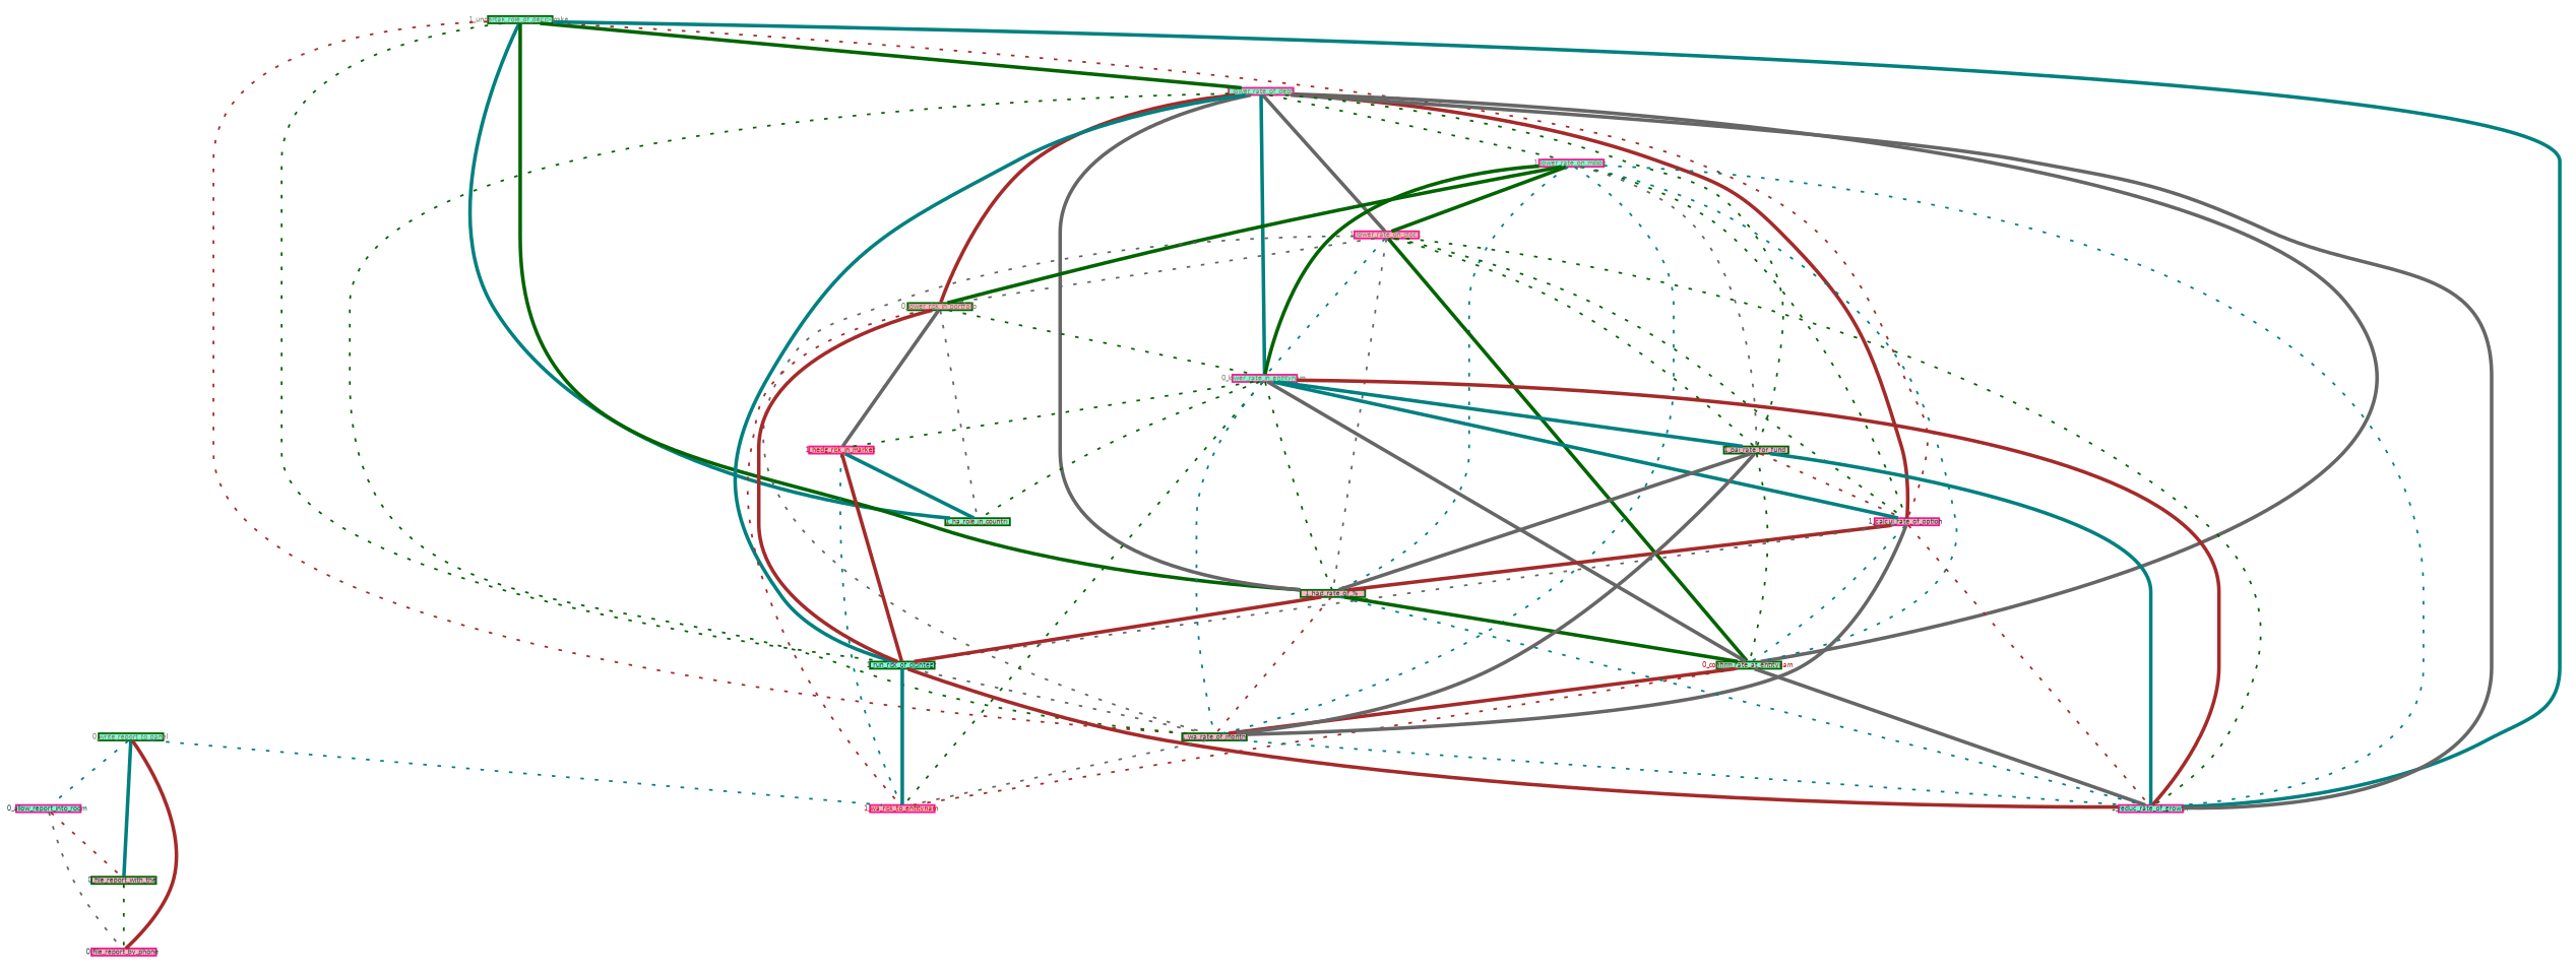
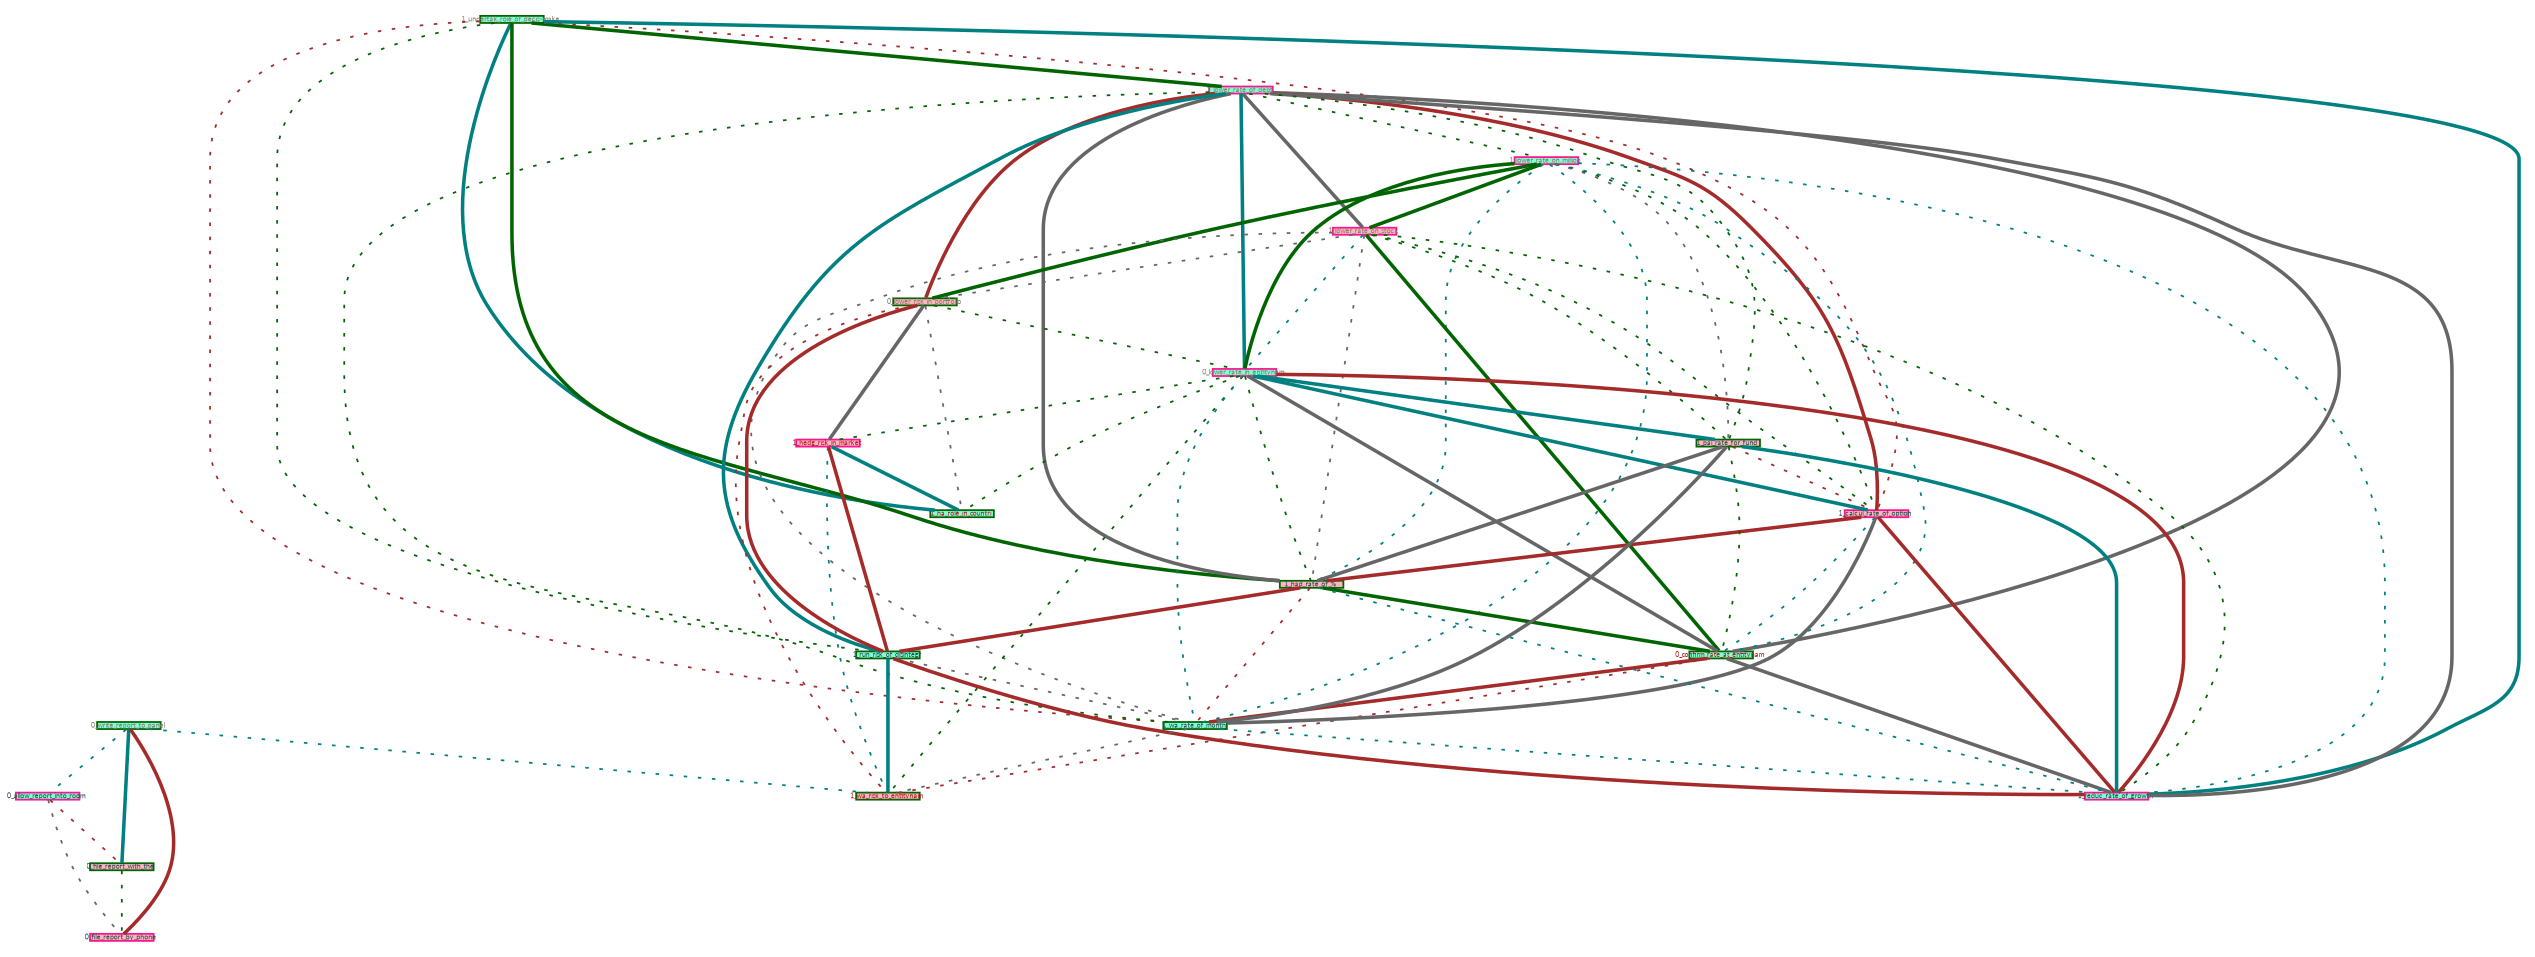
  graph {
    fontname=Lato
    node [color=darkgreen fillcolor=aquamarine fixedsize=true fontcolor="#2f4f4f" fontname=Lato fontsize=4 shape=polygon style=filled]
    edge [color=darkgreen fontname=Lato style=dotted w=1]
    "1_undertak_role_of_decis-make " [fontcolor="#8b7d6b" height=.06 width=.5]
    "1_lower_rate_of_debt " [color=deeppink fontcolor="#8b7d6b" height=.06 width=.5]
    "0_write_report_to_panel " [fontcolor="#8b7d6b" height=.06 width=.5]
    "1_lower_rate_on_million " [color=deeppink fontcolor="#8b7d6b" height=.06 width=.5]
    "1_lower_rate_on_stock " [color=deeppink fillcolor=lightpink fontcolor="#8b7d6b" height=.06 width=.5]
    "0_lower_risk_in_portfolio " [fillcolor=lightpink fontcolor="#8b7d6b" height=.06 width=.5]
    "0_lower_rate_in_entitynam " [color=deeppink fontcolor="#8b7d6b" height=.06 width=.5]
    "1_hedg_risk_in_market " [color=deeppink fillcolor=lightpink fontcolor="#b22222" height=.06 width=.5]
    "1_ha_role_in_countri " [fontcolor="#b22222" height=.06 width=.5]
    "0_confirm_rate_at_entitynam " [fontcolor="#b22222" height=.06 width=.5]
-   "1_wa_risk_to_entitynam " [color=deeppink fillcolor=lightpink fontcolor="#b22222" height=.06 width=.5]
+   "1_wa_risk_to_entitynam " [fillcolor=lightpink fontcolor="#b22222" height=.06 width=.5]
    "1_calcul_rate_of_option " [color=deeppink fillcolor=lightpink height=.06 width=.5]
    "1_had_rate_of_% " [fillcolor=lightpink height=.06 width=.5]
    "1_run_risk_of_disintegr " [height=.06 width=.5]
-   "1_wa_rate_of_month " [fillcolor=lightpink height=.06 width=.5]
+   "1_wa_rate_of_month " [height=.06 width=.5]
    "1_reduc_rate_of_growth " [color=deeppink height=.06 width=.5]
    "1_pai_rate_for_fund " [fillcolor=lightpink height=.06 width=.5]
    "0_allow_report_into_room " [color=deeppink height=.06 width=.5]
    "0_file_report_with_the " [fillcolor=lightpink height=.06 width=.5]
    "0_file_report_by_phone " [color=deeppink fillcolor=lightpink height=.06 width=.5]
    subgraph sub_1 {
      "1_undertak_role_of_decis-make "
      "1_lower_rate_of_debt "
      "0_write_report_to_panel "
      "1_lower_rate_on_million "
      "1_lower_rate_on_stock "
      "0_lower_risk_in_portfolio "
      "0_lower_rate_in_entitynam "
    }
    subgraph sub_2 {
      "1_hedg_risk_in_market "
      "1_ha_role_in_countri "
      "0_confirm_rate_at_entitynam "
      "1_wa_risk_to_entitynam "
    }
    "1_undertak_role_of_decis-make " -- "1_lower_rate_of_debt " [style=bold]
    "1_undertak_role_of_decis-make " -- "1_ha_role_in_countri " [color=teal style=bold]
    "1_undertak_role_of_decis-make " -- "1_calcul_rate_of_option " [color=brown]
    "1_undertak_role_of_decis-make " -- "1_had_rate_of_% " [style=bold]
    "1_undertak_role_of_decis-make " -- "1_run_risk_of_disintegr "
    "1_undertak_role_of_decis-make " -- "1_wa_rate_of_month " [color=brown]
    "1_undertak_role_of_decis-make " -- "1_reduc_rate_of_growth " [color=teal style=bold]
    "1_lower_rate_of_debt " -- "1_lower_rate_on_million " [w=2]
    "1_lower_rate_of_debt " -- "1_lower_rate_on_stock " [color=gray40 style=bold w=2]
    "1_lower_rate_of_debt " -- "0_lower_risk_in_portfolio " [color=brown style=bold]
    "1_lower_rate_of_debt " -- "0_lower_rate_in_entitynam " [color=teal style=bold w=2]
    "1_lower_rate_of_debt " -- "0_confirm_rate_at_entitynam " [color=gray40 style=bold]
    "1_lower_rate_of_debt " -- "1_calcul_rate_of_option " [color=brown style=bold w=2]
    "1_lower_rate_of_debt " -- "1_had_rate_of_% " [color=gray40 style=bold w=2]
    "1_lower_rate_of_debt " -- "1_run_risk_of_disintegr " [color=teal style=bold]
    "1_lower_rate_of_debt " -- "1_wa_rate_of_month " [w=2]
    "1_lower_rate_of_debt " -- "1_reduc_rate_of_growth " [color=gray40 style=bold w=2]
    "1_lower_rate_of_debt " -- "1_pai_rate_for_fund "
    "0_write_report_to_panel " -- "1_wa_risk_to_entitynam " [color=teal]
    "0_write_report_to_panel " -- "0_allow_report_into_room " [color=teal]
    "0_write_report_to_panel " -- "0_file_report_with_the " [color=teal style=bold]
    "0_write_report_to_panel " -- "0_file_report_by_phone " [color=brown style=bold]
    "1_lower_rate_on_million " -- "1_lower_rate_on_stock " [style=bold w=3]
    "1_lower_rate_on_million " -- "0_lower_risk_in_portfolio " [style=bold]
    "1_lower_rate_on_million " -- "0_lower_rate_in_entitynam " [style=bold w=2]
    "1_lower_rate_on_million " -- "0_confirm_rate_at_entitynam " [color=teal]
    "1_lower_rate_on_million " -- "1_calcul_rate_of_option "
    "1_lower_rate_on_million " -- "1_had_rate_of_% " [color=teal]
    "1_lower_rate_on_million " -- "1_wa_rate_of_month " [color=teal]
    "1_lower_rate_on_million " -- "1_reduc_rate_of_growth " [color=teal]
    "1_lower_rate_on_million " -- "1_pai_rate_for_fund " [color=gray40]
    "1_lower_rate_on_stock " -- "0_lower_risk_in_portfolio " [color=gray40]
    "1_lower_rate_on_stock " -- "0_lower_rate_in_entitynam " [color=teal w=2]
    "1_lower_rate_on_stock " -- "0_confirm_rate_at_entitynam " [style=bold]
    "1_lower_rate_on_stock " -- "1_calcul_rate_of_option "
    "1_lower_rate_on_stock " -- "1_had_rate_of_% " [color=gray40]
    "1_lower_rate_on_stock " -- "1_wa_rate_of_month " [color=gray40]
    "1_lower_rate_on_stock " -- "1_reduc_rate_of_growth "
    "1_lower_rate_on_stock " -- "1_pai_rate_for_fund "
    "0_lower_risk_in_portfolio " -- "0_lower_rate_in_entitynam " [w=2]
    "0_lower_risk_in_portfolio " -- "1_hedg_risk_in_market " [color=gray40 style=bold w=2]
    "0_lower_risk_in_portfolio " -- "1_ha_role_in_countri " [color=gray40]
    "0_lower_risk_in_portfolio " -- "1_wa_risk_to_entitynam " [color=brown]
    "0_lower_risk_in_portfolio " -- "1_run_risk_of_disintegr " [color=brown style=bold]
    "0_lower_rate_in_entitynam " -- "1_hedg_risk_in_market "
    "0_lower_rate_in_entitynam " -- "1_ha_role_in_countri "
    "0_lower_rate_in_entitynam " -- "0_confirm_rate_at_entitynam " [color=gray40 style=bold w=2]
    "0_lower_rate_in_entitynam " -- "1_wa_risk_to_entitynam "
    "0_lower_rate_in_entitynam " -- "1_calcul_rate_of_option " [color=teal style=bold]
    "0_lower_rate_in_entitynam " -- "1_had_rate_of_% "
    "0_lower_rate_in_entitynam " -- "1_wa_rate_of_month " [color=teal]
    "0_lower_rate_in_entitynam " -- "1_reduc_rate_of_growth " [color=brown style=bold]
    "0_lower_rate_in_entitynam " -- "1_pai_rate_for_fund " [color=teal style=bold]
    "1_hedg_risk_in_market " -- "1_ha_role_in_countri " [color=teal style=bold]
    "1_hedg_risk_in_market " -- "1_wa_risk_to_entitynam " [color=teal]
    "1_hedg_risk_in_market " -- "1_run_risk_of_disintegr " [color=brown style=bold]
    "0_confirm_rate_at_entitynam " -- "1_wa_risk_to_entitynam " [color=brown]
    "0_confirm_rate_at_entitynam " -- "1_wa_rate_of_month " [color=brown style=bold]
    "0_confirm_rate_at_entitynam " -- "1_reduc_rate_of_growth " [color=gray40 style=bold]
    "1_calcul_rate_of_option " -- "0_confirm_rate_at_entitynam " [color=teal]
    "1_calcul_rate_of_option " -- "1_had_rate_of_% " [color=brown style=bold w=2]
-   "1_calcul_rate_of_option " -- "1_run_risk_of_disintegr " [color=gray40]
    "1_calcul_rate_of_option " -- "1_wa_rate_of_month " [color=gray40 style=bold w=2]
-   "1_calcul_rate_of_option " -- "1_reduc_rate_of_growth " [color=brown w=2]
+   "1_calcul_rate_of_option " -- "1_reduc_rate_of_growth " [color=brown style=bold w=2]
    "1_had_rate_of_% " -- "0_confirm_rate_at_entitynam " [style=bold]
    "1_had_rate_of_% " -- "1_run_risk_of_disintegr " [color=brown style=bold]
    "1_had_rate_of_% " -- "1_wa_rate_of_month " [color=brown w=2]
    "1_had_rate_of_% " -- "1_reduc_rate_of_growth " [color=teal w=2]
    "1_run_risk_of_disintegr " -- "1_wa_risk_to_entitynam " [color=teal style=bold]
    "1_run_risk_of_disintegr " -- "1_wa_rate_of_month " [color=gray40]
    "1_run_risk_of_disintegr " -- "1_reduc_rate_of_growth " [color=brown style=bold]
    "1_wa_rate_of_month " -- "1_wa_risk_to_entitynam " [color=gray40]
    "1_wa_rate_of_month " -- "1_reduc_rate_of_growth " [color=teal w=2]
    "1_pai_rate_for_fund " -- "0_confirm_rate_at_entitynam "
    "1_pai_rate_for_fund " -- "1_calcul_rate_of_option " [color=brown]
    "1_pai_rate_for_fund " -- "1_had_rate_of_% " [color=gray40 style=bold]
    "1_pai_rate_for_fund " -- "1_wa_rate_of_month " [color=gray40 style=bold]
    "1_pai_rate_for_fund " -- "1_reduc_rate_of_growth " [color=teal style=bold]
    "0_allow_report_into_room " -- "0_file_report_with_the " [color=brown]
    "0_allow_report_into_room " -- "0_file_report_by_phone " [color=gray40]
    "0_file_report_with_the " -- "0_file_report_by_phone " [w=2]
  }
